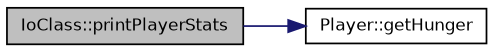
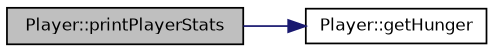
  digraph {
    rankdir=LR
    fontname="DejaVu Sans"
    node [color=black fontname="DejaVu Sans" fontsize=10 shape=record style=filled]
-   n1 [fillcolor=grey75 fontcolor=black height=0.2 label="IoClass::printPlayerStats" width=0.4]
+   n1 [fillcolor=grey75 fontcolor=black height=0.2 label="Player::printPlayerStats" width=0.4]
    n2 [fillcolor=white height=0.2 label="Player::getHunger" width=0.4]
    n1 -> n2 [color=midnightblue fontname="DejaVu Sans" fontsize=10 labelfontname=Helvetica labelfontsize=10 style=solid]
  }
